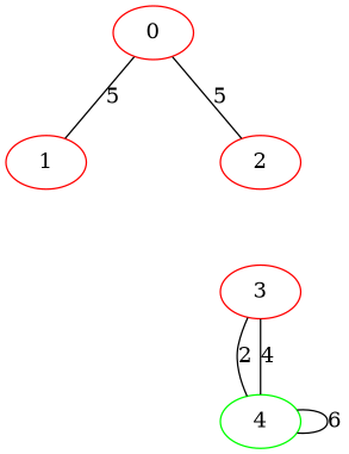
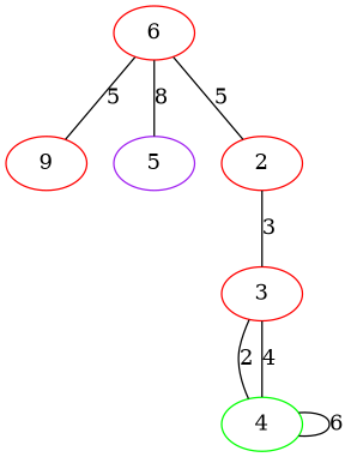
  graph {
    node [color=red weight=1]
-   0
-   1
+   0 [label=6]
+   1 [label=9]
+   5 [color=purple weight=4]
    2
    3
    4 [color=green weight=2]
    0 -- 1 [label=5]
+   0 -- 5 [label=8]
    0 -- 2 [label=5]
+   2 -- 3 [label=3]
    3 -- 4 [label=2]
    3 -- 4 [label=4]
    4 -- 4 [label=6]
  }
